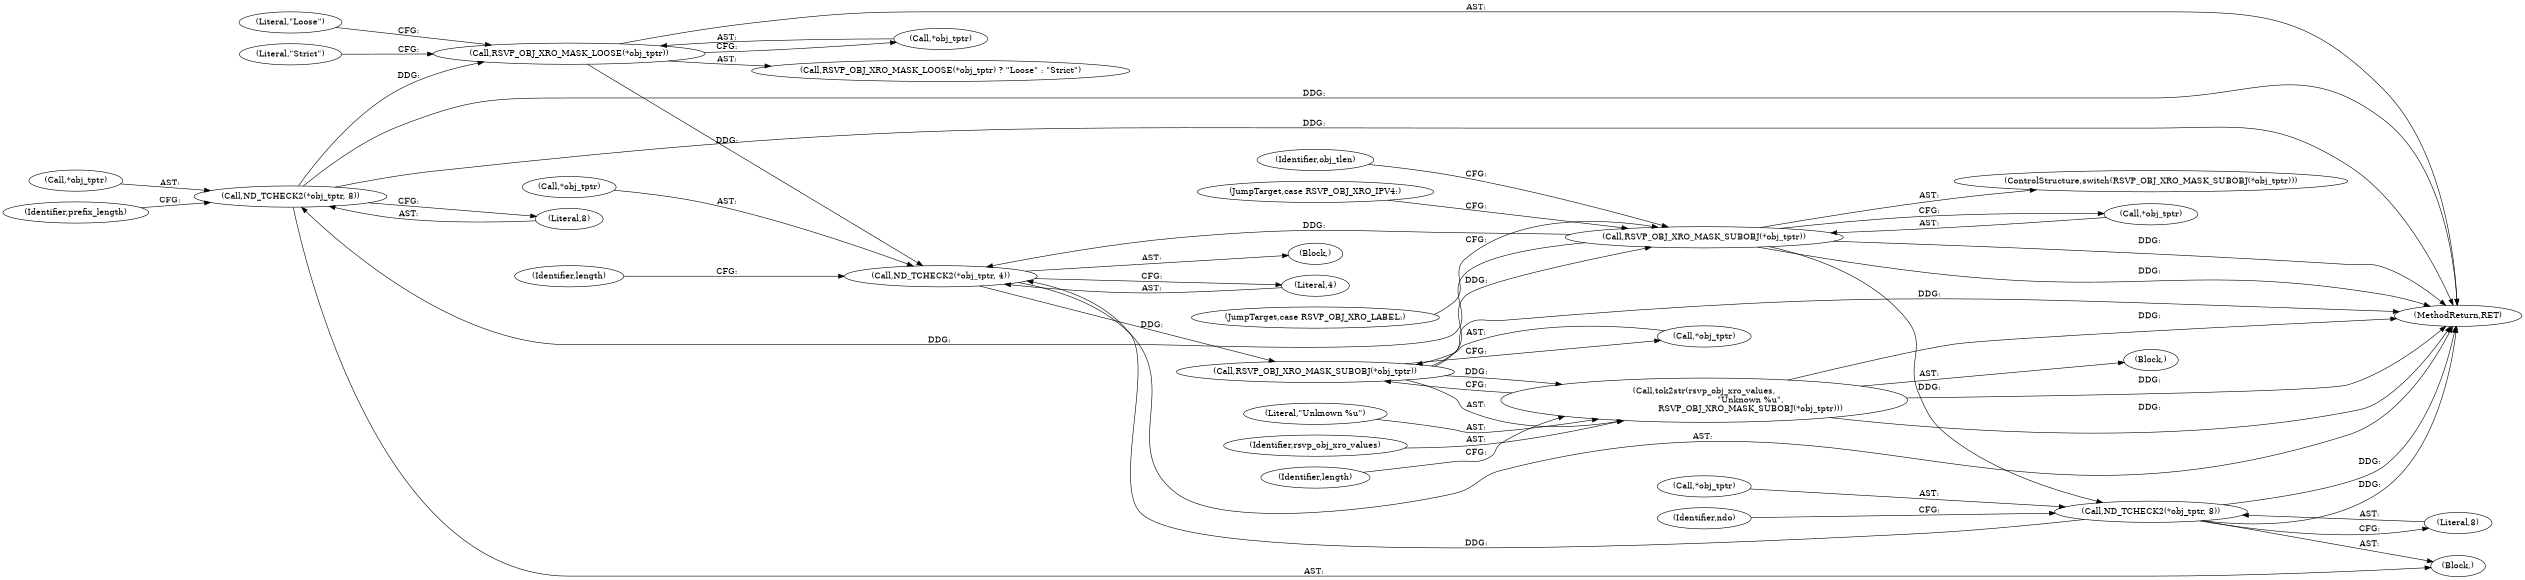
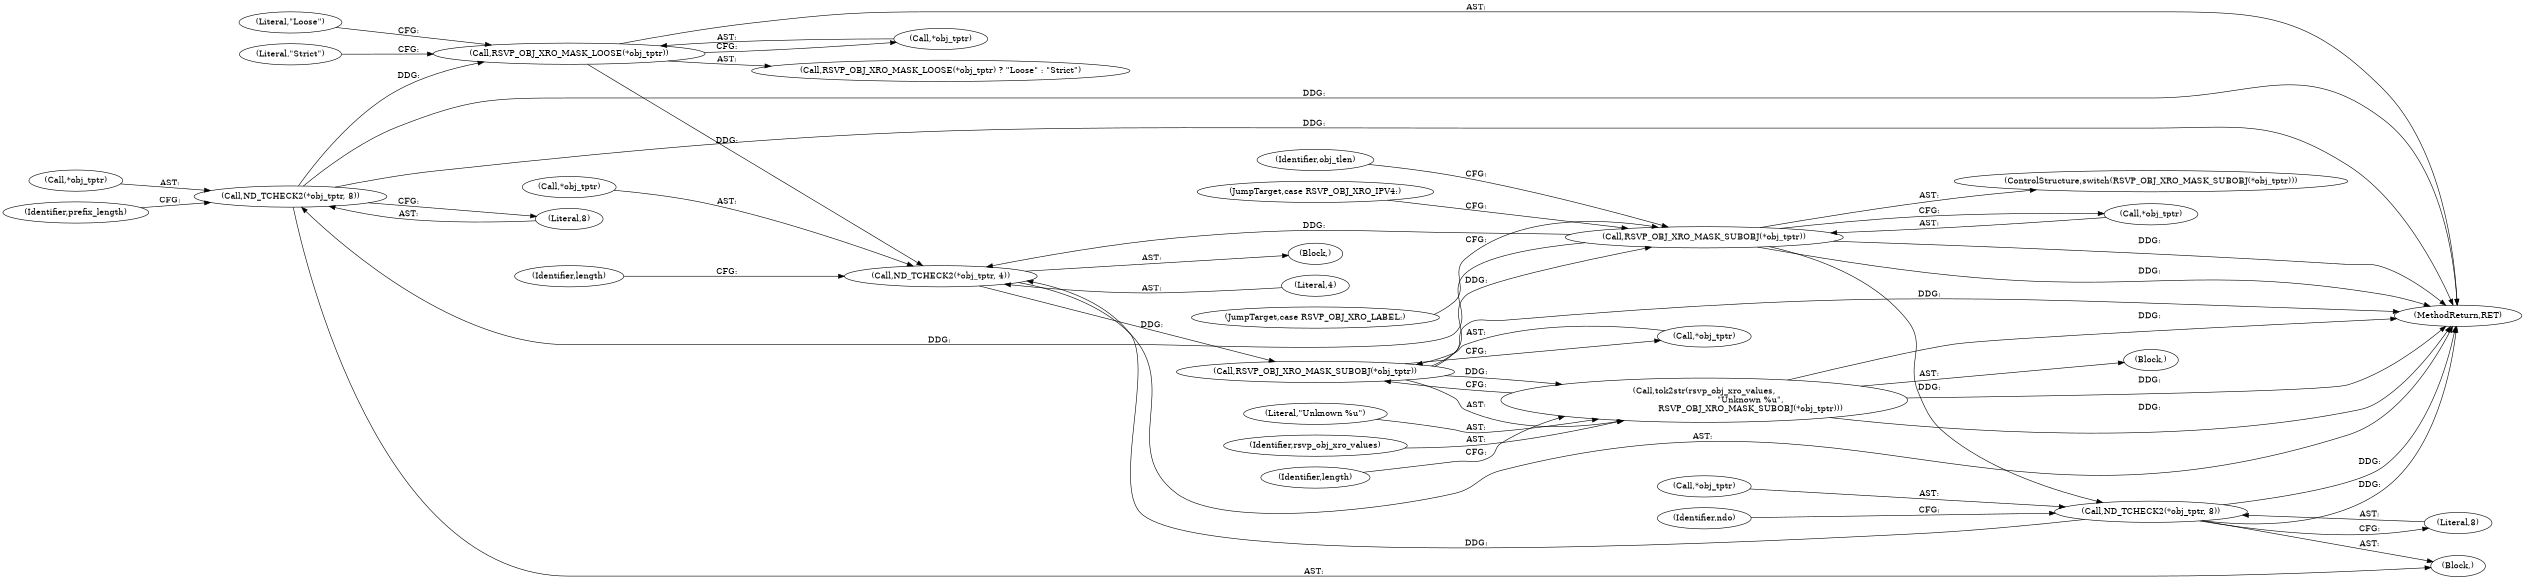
  digraph {
    rankdir=LR
    n1 [label="(Call,ND_TCHECK2(*obj_tptr, 8))"]
    n2 [label="(Call,RSVP_OBJ_XRO_MASK_LOOSE(*obj_tptr))"]
    n3 [label="(MethodReturn,RET)"]
    n4 [label="(Block,)"]
    n5 [label="(Literal,8)"]
    n6 [label="(Call,ND_TCHECK2(*obj_tptr, 4))"]
    n7 [label="(Call,RSVP_OBJ_XRO_MASK_LOOSE(*obj_tptr) ? \"Loose\" : \"Strict\")"]
    n8 [label="(Call,*obj_tptr)"]
    n9 [label="(Call,RSVP_OBJ_XRO_MASK_SUBOBJ(*obj_tptr))"]
    n10 [label="(Call,ND_TCHECK2(*obj_tptr, 8))"]
    n11 [label="(Call,*obj_tptr)"]
    n12 [label="(ControlStructure,switch(RSVP_OBJ_XRO_MASK_SUBOBJ(*obj_tptr)))"]
    n13 [label="(Call,RSVP_OBJ_XRO_MASK_SUBOBJ(*obj_tptr))"]
    n14 [label="(Block,)"]
    n15 [label="(Literal,4)"]
    n16 [label="(Literal,8)"]
    n17 [label="(Call,tok2str(rsvp_obj_xro_values,\n                                   \"Unknown %u\",\n                                   RSVP_OBJ_XRO_MASK_SUBOBJ(*obj_tptr)))"]
    n18 [label="(Call,*obj_tptr)"]
    n19 [label="(Block,)"]
    n20 [label="(Call,*obj_tptr)"]
    n21 [label="(Identifier,length)"]
    n22 [label="(Literal,\"Strict\")"]
    n23 [label="(Call,*obj_tptr)"]
    n24 [label="(JumpTarget,case RSVP_OBJ_XRO_LABEL:)"]
    n25 [label="(Identifier,length)"]
    n26 [label="(Literal,\"Loose\")"]
    n27 [label="(Call,*obj_tptr)"]
    n28 [label="(Identifier,prefix_length)"]
    n29 [label="(Literal,\"Unknown %u\")"]
    n30 [label="(Identifier,ndo)"]
    n31 [label="(Identifier,obj_tlen)"]
    n32 [label="(Identifier,rsvp_obj_xro_values)"]
    n33 [label="(JumpTarget,case RSVP_OBJ_XRO_IPV4:)"]
    n1 -> n2 [label="DDG: "]
    n1 -> n3 [label="DDG: "]
    n1 -> n3 [label="DDG: "]
    n1 -> n4 [label="AST: "]
    n1 -> n5 [label="CFG: "]
    n2 -> n3 [label="AST: "]
    n2 -> n6 [label="DDG: "]
    n2 -> n7 [label="AST: "]
    n2 -> n8 [label="CFG: "]
    n5 -> n1 [label="AST: "]
    n6 -> n3 [label="AST: "]
    n6 -> n13 [label="DDG: "]
    n6 -> n14 [label="AST: "]
-   n6 -> n15 [label="CFG: "]
    n8 -> n2 [label="AST: "]
    n9 -> n1 [label="DDG: "]
    n9 -> n3 [label="DDG: "]
    n9 -> n3 [label="DDG: "]
    n9 -> n6 [label="DDG: "]
    n9 -> n10 [label="DDG: "]
    n9 -> n11 [label="CFG: "]
    n9 -> n12 [label="AST: "]
    n10 -> n3 [label="DDG: "]
    n10 -> n3 [label="DDG: "]
    n10 -> n4 [label="AST: "]
    n10 -> n6 [label="DDG: "]
    n10 -> n16 [label="CFG: "]
    n11 -> n9 [label="AST: "]
    n13 -> n3 [label="DDG: "]
    n13 -> n9 [label="DDG: "]
    n13 -> n17 [label="AST: "]
    n13 -> n17 [label="DDG: "]
    n13 -> n18 [label="CFG: "]
    n15 -> n6 [label="AST: "]
    n16 -> n10 [label="AST: "]
    n17 -> n3 [label="DDG: "]
    n17 -> n3 [label="DDG: "]
    n17 -> n3 [label="DDG: "]
    n17 -> n13 [label="CFG: "]
    n17 -> n19 [label="AST: "]
    n18 -> n13 [label="AST: "]
    n20 -> n1 [label="AST: "]
    n21 -> n17 [label="CFG: "]
    n22 -> n2 [label="CFG: "]
    n23 -> n10 [label="AST: "]
    n24 -> n9 [label="CFG: "]
    n25 -> n6 [label="CFG: "]
    n26 -> n2 [label="CFG: "]
    n27 -> n6 [label="AST: "]
    n28 -> n1 [label="CFG: "]
    n29 -> n17 [label="AST: "]
    n30 -> n10 [label="CFG: "]
    n31 -> n9 [label="CFG: "]
    n32 -> n17 [label="AST: "]
    n33 -> n9 [label="CFG: "]
  }
